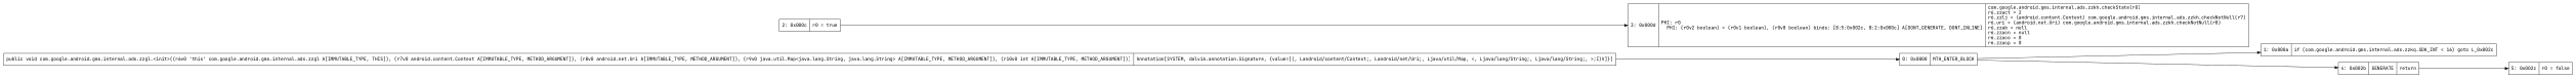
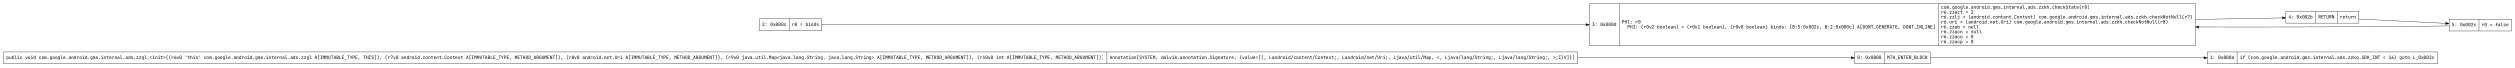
  digraph {
    fontname="JetBrains Mono"
    rankdir=LR
    node [fontname="JetBrains Mono" shape=record]
    edge [fontname="JetBrains Mono"]
    n1 [label="{0\:\ 0x0000|MTH_ENTER_BLOCK\l}"]
    n2 [label="{1\:\ 0x000a|if (com.google.android.gms.internal.ads.zzkq.SDK_INT \< 16) goto L_0x002c\l}"]
-   n3 [label="{2\:\ 0x000c|r0 = true\l}"]
+   n3 [label="{2\:\ 0x000c|r0 = binds\l}"]
    n4 [label="{3\:\ 0x000d|PHI: r0 \l  PHI: (r0v2 boolean) = (r0v1 boolean), (r0v8 boolean) binds: [B:5:0x002c, B:2:0x000c] A[DONT_GENERATE, DONT_INLINE]\l|com.google.android.gms.internal.ads.zzkh.checkState(r0)\lr6.zzact = 2\lr6.zzlj = (android.content.Context) com.google.android.gms.internal.ads.zzkh.checkNotNull(r7)\lr6.uri = (android.net.Uri) com.google.android.gms.internal.ads.zzkh.checkNotNull(r8)\lr6.zzab = null\lr6.zzacn = null\lr6.zzaco = 0\lr6.zzacp = 0\l}"]
    n5 [label="{5\:\ 0x002c|r0 = false\l}"]
-   n6 [label="{4\:\ 0x002b|GENERATE\l|return\l}"]
+   n6 [label="{4\:\ 0x002b|RETURN\l|return\l}"]
    n7 [label="{public void com.google.android.gms.internal.ads.zzgl.\<init\>((r6v0 'this' com.google.android.gms.internal.ads.zzgl A[IMMUTABLE_TYPE, THIS]), (r7v0 android.content.Context A[IMMUTABLE_TYPE, METHOD_ARGUMENT]), (r8v0 android.net.Uri A[IMMUTABLE_TYPE, METHOD_ARGUMENT]), (r9v0 java.util.Map\<java.lang.String, java.lang.String\> A[IMMUTABLE_TYPE, METHOD_ARGUMENT]), (r10v0 int A[IMMUTABLE_TYPE, METHOD_ARGUMENT]))  | Annotation[SYSTEM, dalvik.annotation.Signature, \{value=[(, Landroid\/content\/Context;, Landroid\/net\/Uri;, Ljava\/util\/Map, \<, Ljava\/lang\/String;, Ljava\/lang\/String;, \>;I)V]\}]\l}"]
    n1 -> n2
    n3 -> n4
-   n1 -> n6
+   n4 -> n6
+   n5 -> n4
    n6 -> n5
    n7 -> n1
  }
